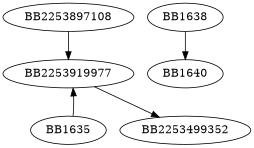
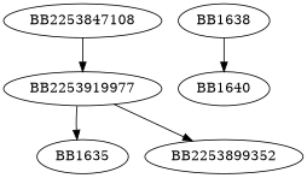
  digraph {
-   BB2253897108
+   BB2253897108 [label=BB2253847108]
    BB2253919977
    BB1635
-   BB2253899352 [label=BB2253499352]
+   BB2253899352
    BB1638
    BB1640
    BB2253897108 -> BB2253919977
-   BB1635 -> BB2253919977
+   BB2253919977 -> BB1635
    BB2253919977 -> BB2253899352
    BB1638 -> BB1640
  }
